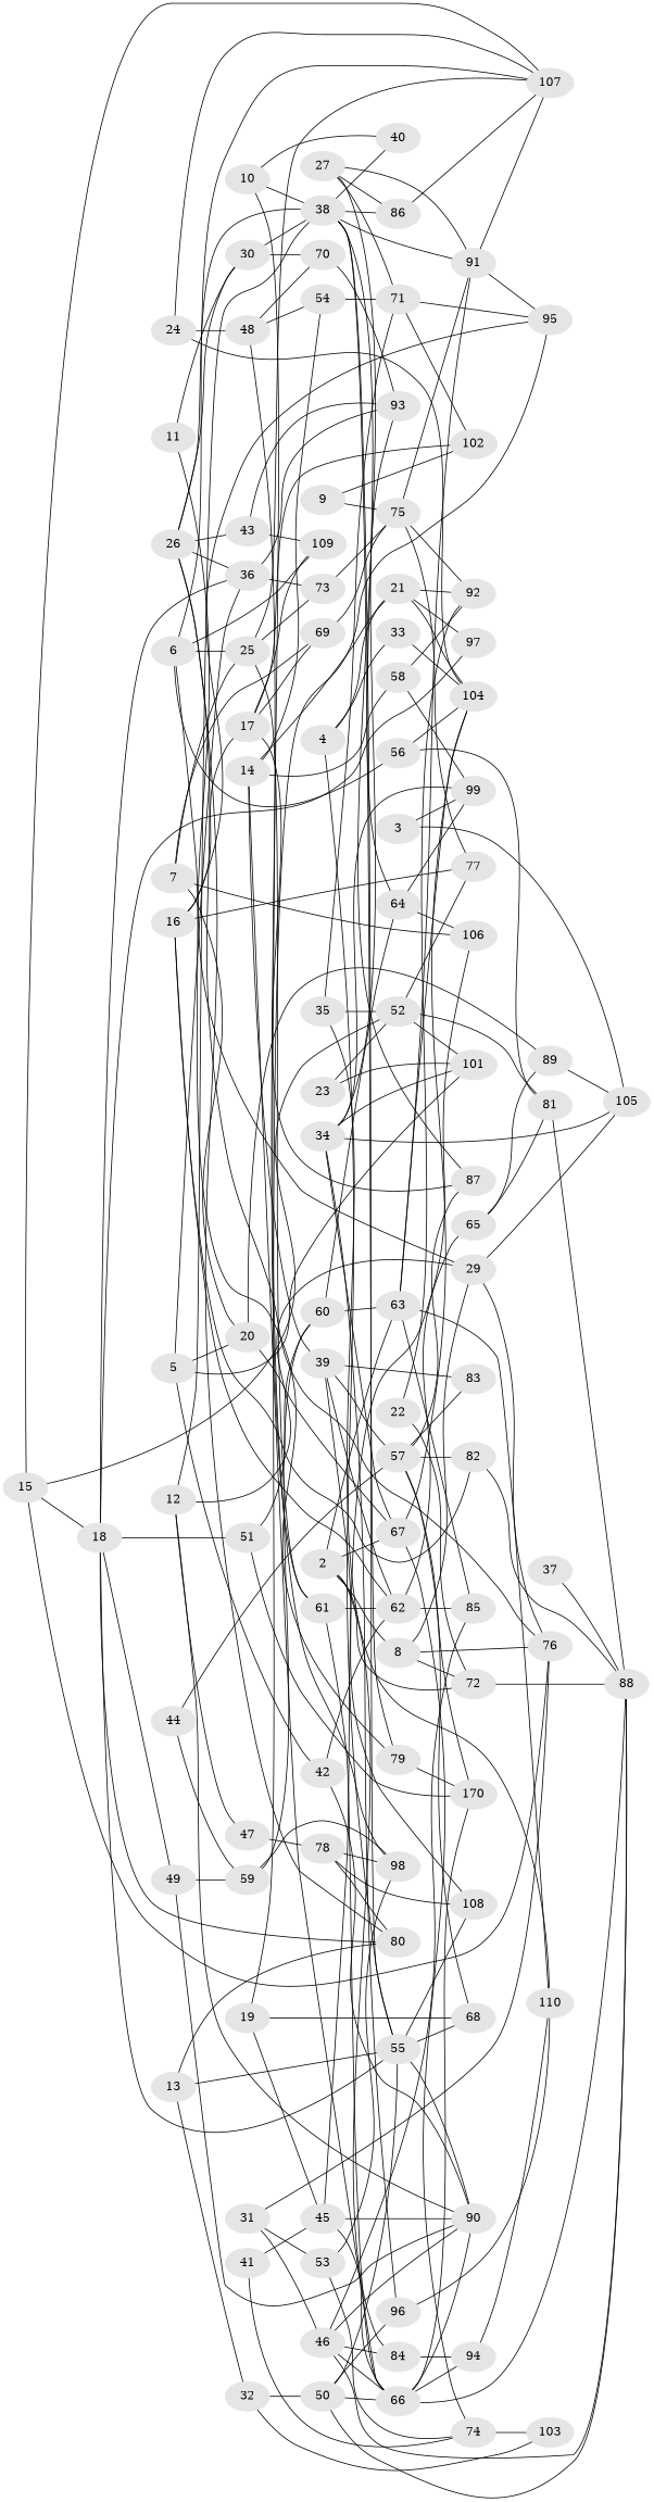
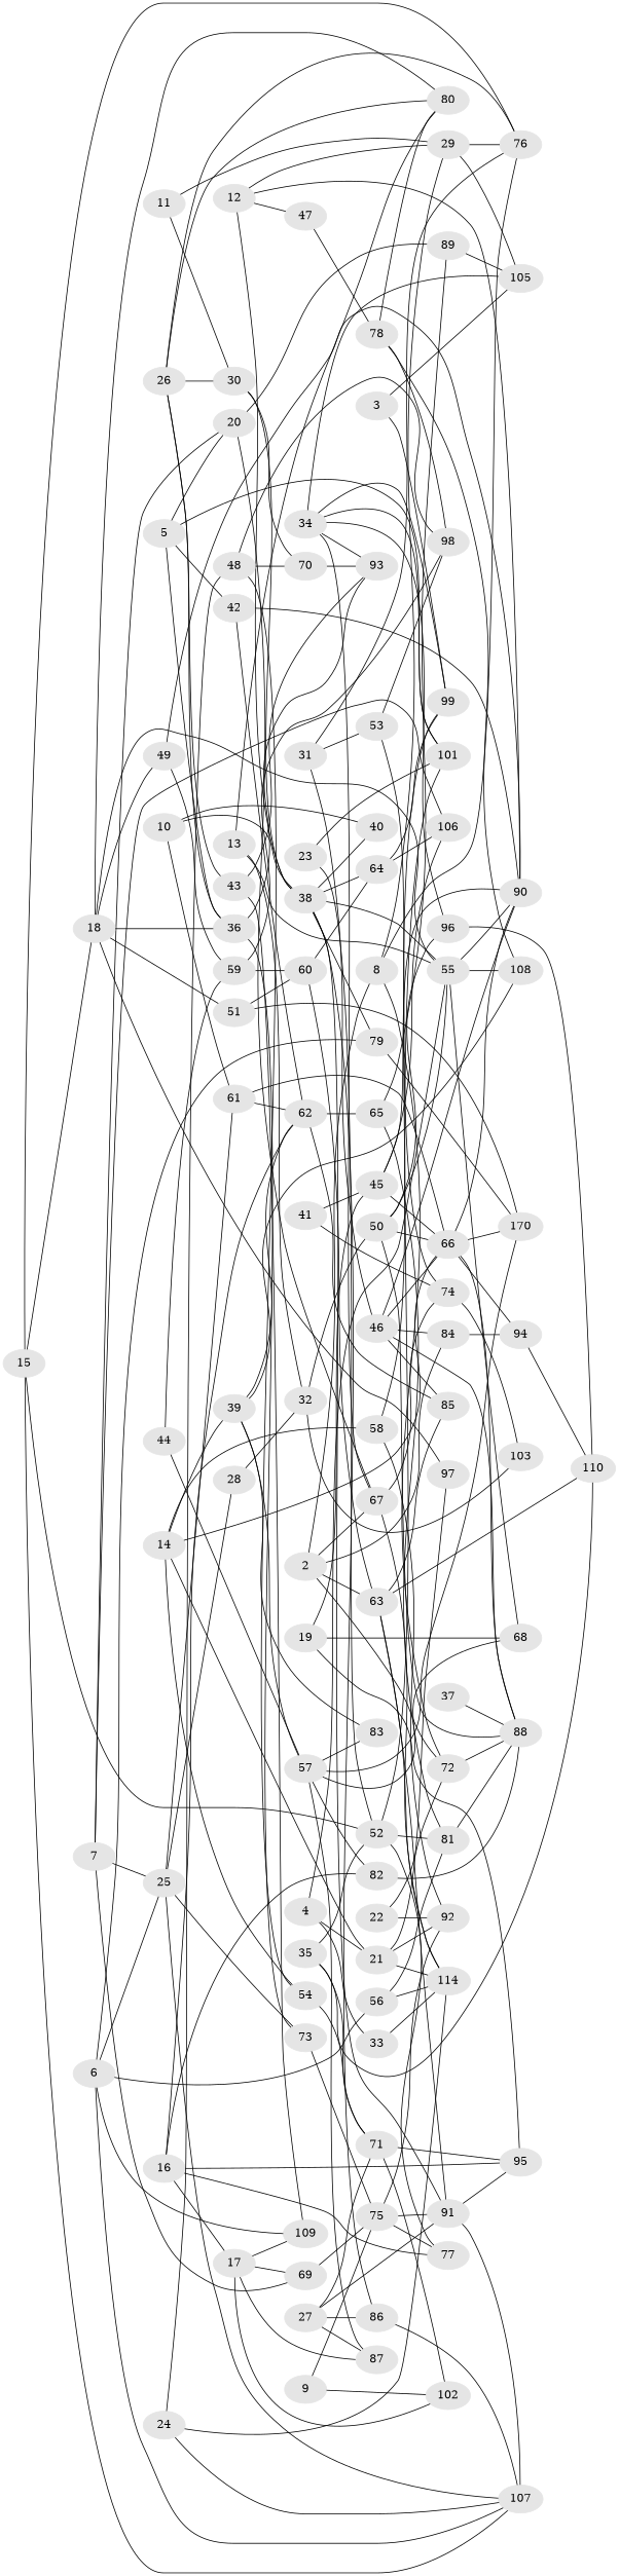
  graph {
    rankdir=LR
    node [color=gray90 style=filled]
    37
    88
    65
    89
    81
    94
    110
    2
    8
    63
    67
    72
    84
    29
    76
-   104
+   104 [label=114]
    91
    85
    74
    3
    99
    105
    4
    21
    33
    55
    97
    92
    90
    68
    108
    5
    20
    36
    42
    101
    73
    93
    62
    6
    25
    56
    79
    107
    109
    61
+   28
    n48 [label=170]
    7
    69
    106
    75
    9
    102
    77
    10
    38
    40
    86
    64
    66
    11
    30
    70
    12
    47
    78
    13
    32
    80
    50
    103
    14
    39
    54
    58
    57
    83
    71
    15
    18
    52
    49
    51
    16
    17
    82
    95
    87
    59
    60
    19
    45
    22
    23
    24
    48
    98
    26
    43
    27
    31
    46
    53
    96
    34
    35
    41
    44
    37 -- 88
    65 -- 89
    65 -- 81
    89 -- 105
    81 -- 88
    94 -- 110
    2 -- 8
    2 -- 63
    2 -- 67
    2 -- 72
    2 -- 84
    8 -- 72
    8 -- 29
    8 -- 76
    63 -- 110
    63 -- 104
    63 -- 91
    63 -- 85
    67 -- 104
    67 -- 74
    72 -- 88
    84 -- 94
    29 -- 76
    29 -- 105
    91 -- 107
    91 -- 95
    74 -- 103
    3 -- 99
    3 -- 105
    4 -- 21
    4 -- 33
    4 -- 55
    21 -- 104
    21 -- 97
    21 -- 92
    33 -- 104
    55 -- 90
    55 -- 68
    55 -- 108
    5 -- 20
    5 -- 36
    5 -- 42
    5 -- 101
    20 -- 89
    20 -- 67
    36 -- 73
    36 -- 93
    42 -- 90
    42 -- 62
    73 -- 75
    62 -- 65
    62 -- 85
    6 -- 25
    6 -- 56
    6 -- 79
    6 -- 107
    6 -- 109
    25 -- 73
    25 -- 107
    25 -- 61
+   25 -- 28
    56 -- 81
    56 -- 104
    79 -- n48
    61 -- 62
    61 -- 66
+   28 -- 32
    7 -- 20
    7 -- 25
    7 -- 69
    7 -- 106
    69 -- 75
    75 -- 91
    75 -- 92
    75 -- 77
    9 -- 75
    9 -- 102
    10 -- 61
    10 -- 38
    10 -- 40
    38 -- 91
    38 -- 55
    38 -- 79
    38 -- 40
    38 -- 86
    38 -- 64
    86 -- 107
    64 -- 99
    64 -- 106
    66 -- 88
    66 -- 94
    66 -- 90
    66 -- n48
    11 -- 29
    11 -- 30
    30 -- 38
    30 -- 70
    70 -- 93
    12 -- 29
    12 -- 90
    12 -- 38
    12 -- 47
    47 -- 78
    78 -- 108
    78 -- 80
    78 -- 98
    13 -- 55
    13 -- 32
    13 -- 80
    32 -- 50
    32 -- 103
    50 -- 88
    50 -- 55
    50 -- 66
    50 -- 96
    14 -- 21
    14 -- 66
    14 -- 39
    14 -- 54
    14 -- 58
    39 -- 108
    39 -- 62
    39 -- 57
    39 -- 83
    54 -- 71
    58 -- 99
    58 -- 92
    57 -- 68
    57 -- n48
    57 -- 83
    57 -- 82
    57 -- 87
    71 -- 102
    71 -- 95
    15 -- 76
    15 -- 107
    15 -- 18
    15 -- 52
    18 -- 55
    18 -- 97
    18 -- 36
    18 -- 80
    18 -- 49
    18 -- 51
    52 -- 81
    52 -- 101
    52 -- 77
    49 -- 90
    49 -- 59
    51 -- n48
    51 -- 60
    16 -- 62
    16 -- 77
    16 -- 17
    16 -- 82
    16 -- 95
    17 -- 109
    17 -- 69
    17 -- 102
    17 -- 87
    82 -- 88
    59 -- 60
    59 -- 98
    60 -- 63
    60 -- 64
    19 -- 68
    19 -- 95
    19 -- 45
    45 -- 90
    45 -- 106
    45 -- 66
    22 -- 72
    22 -- 92
    23 -- 101
    23 -- 52
    24 -- 104
    24 -- 107
    24 -- 48
    48 -- 70
    48 -- 54
    48 -- 98
    26 -- 76
    26 -- 36
-   26 -- 38
    26 -- 30
    26 -- 80
    26 -- 43
    43 -- 93
    43 -- 109
    27 -- 91
    27 -- 86
    27 -- 71
    27 -- 87
    31 -- 76
    31 -- 46
    31 -- 53
    46 -- 88
    46 -- 84
    46 -- 85
    46 -- 90
    46 -- 66
    53 -- 74
    53 -- 98
    96 -- 110
    34 -- 67
    34 -- 99
    34 -- 105
    34 -- 101
    34 -- 93
    34 -- 96
    35 -- 110
    35 -- 71
    35 -- 52
    41 -- 74
    41 -- 45
    44 -- 57
    44 -- 59
  }
